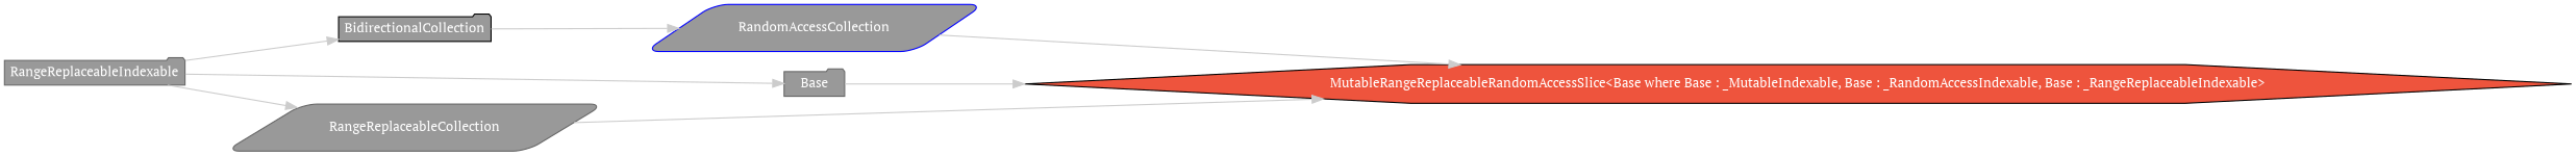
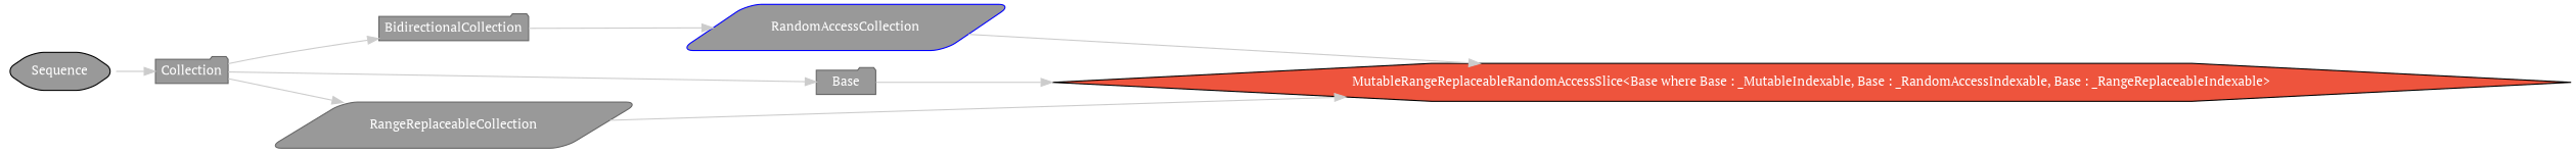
  strict digraph {
    fontname="PT Serif"
    rankdir=LR
    node [color=black fillcolor="#999999" fontcolor=white fontname="PT Serif" fontsize=12 margin="0.07,0.05" shape=folder style="filled,rounded"]
    edge [color="#cccccc" fontname="PT Serif"]
    "MutableRangeReplaceableRandomAccessSlice<Base where Base : _MutableIndexable, Base : _RandomAccessIndexable, Base : _RangeReplaceableIndexable>" [fillcolor="#ee543d" height=0.3 shape=hexagon style=filled]
-   BidirectionalCollection [height=0.3]
+   BidirectionalCollection [color=gray40 height=0.3]
    RandomAccessCollection [color=blue height=0.3 shape=parallelogram]
-   Collection [color=gray40 height=0.3 label=RangeReplaceableIndexable]
+   Collection [color=gray40 height=0.3]
    n5 [color=gray40 height=0.3 label=Base]
    RangeReplaceableCollection [color=gray40 height=0.3 shape=parallelogram]
+   Sequence [height=0.3 shape=hexagon]
    subgraph sub_1 {
      rank=max
      "MutableRangeReplaceableRandomAccessSlice<Base where Base : _MutableIndexable, Base : _RandomAccessIndexable, Base : _RangeReplaceableIndexable>"
    }
    BidirectionalCollection -> RandomAccessCollection
    RandomAccessCollection -> "MutableRangeReplaceableRandomAccessSlice<Base where Base : _MutableIndexable, Base : _RandomAccessIndexable, Base : _RangeReplaceableIndexable>"
    Collection -> BidirectionalCollection
    Collection -> n5
    Collection -> RangeReplaceableCollection
    n5 -> "MutableRangeReplaceableRandomAccessSlice<Base where Base : _MutableIndexable, Base : _RandomAccessIndexable, Base : _RangeReplaceableIndexable>"
    RangeReplaceableCollection -> "MutableRangeReplaceableRandomAccessSlice<Base where Base : _MutableIndexable, Base : _RandomAccessIndexable, Base : _RangeReplaceableIndexable>"
+   Sequence -> Collection
  }
